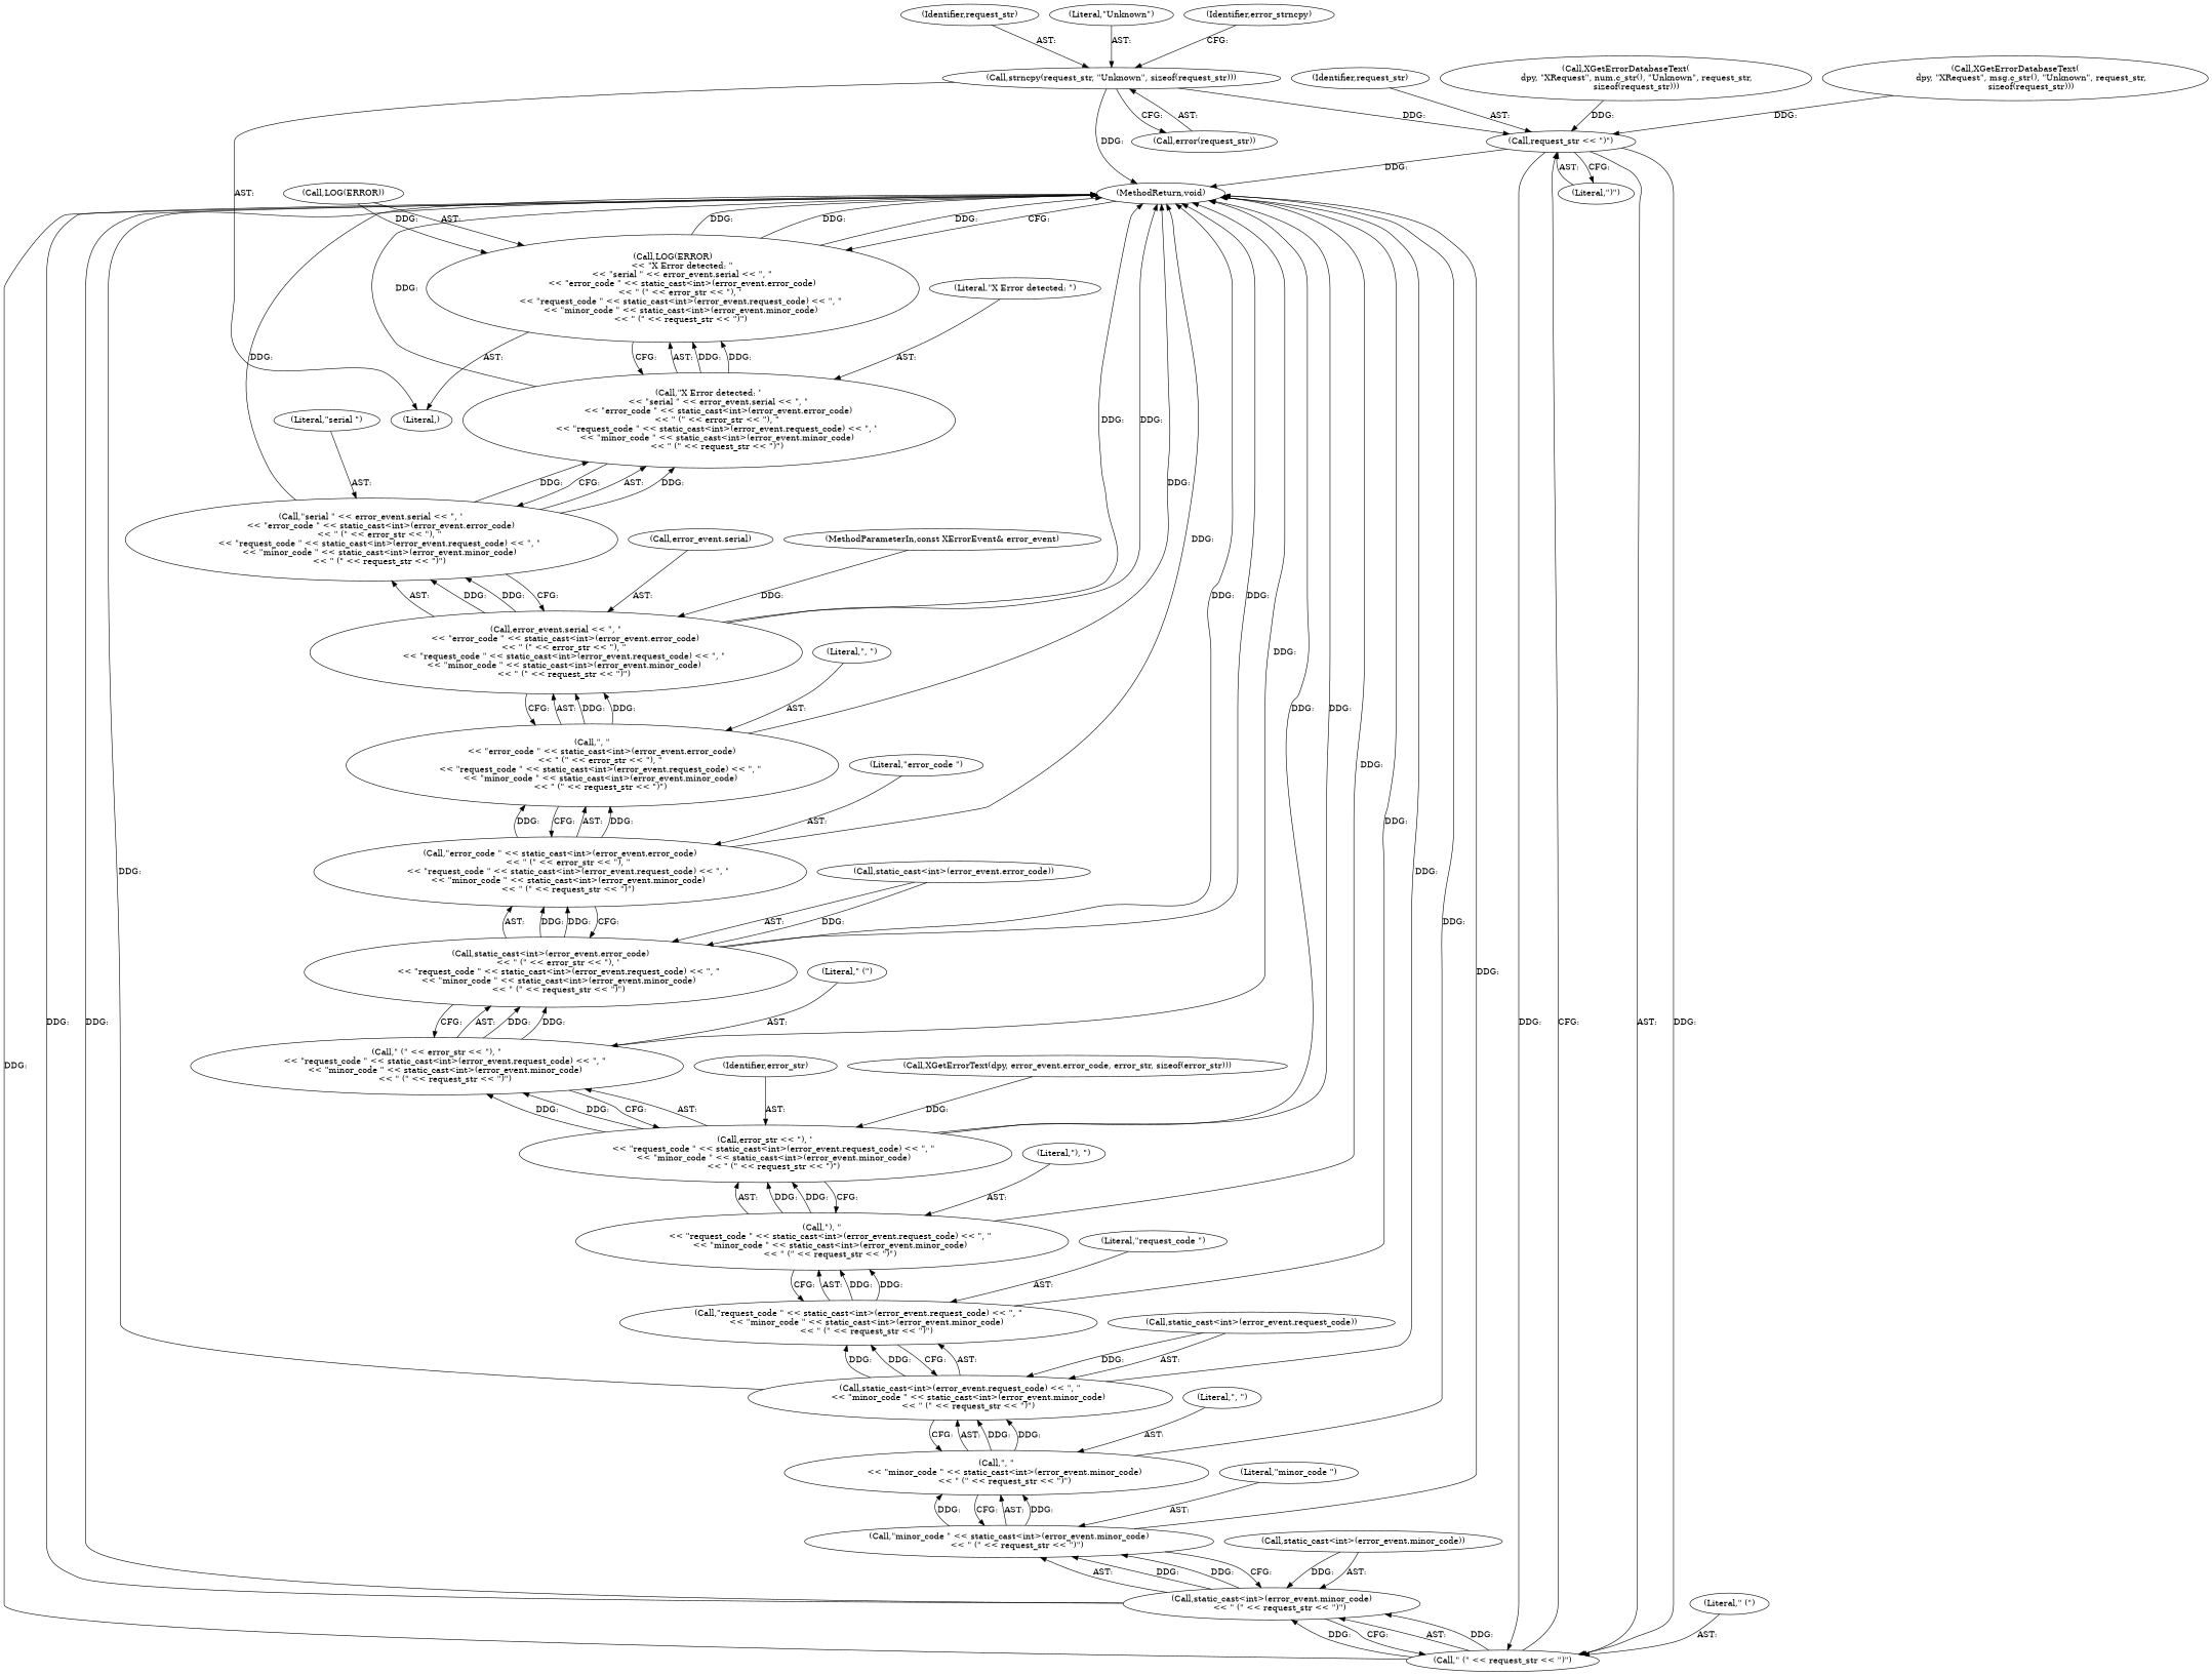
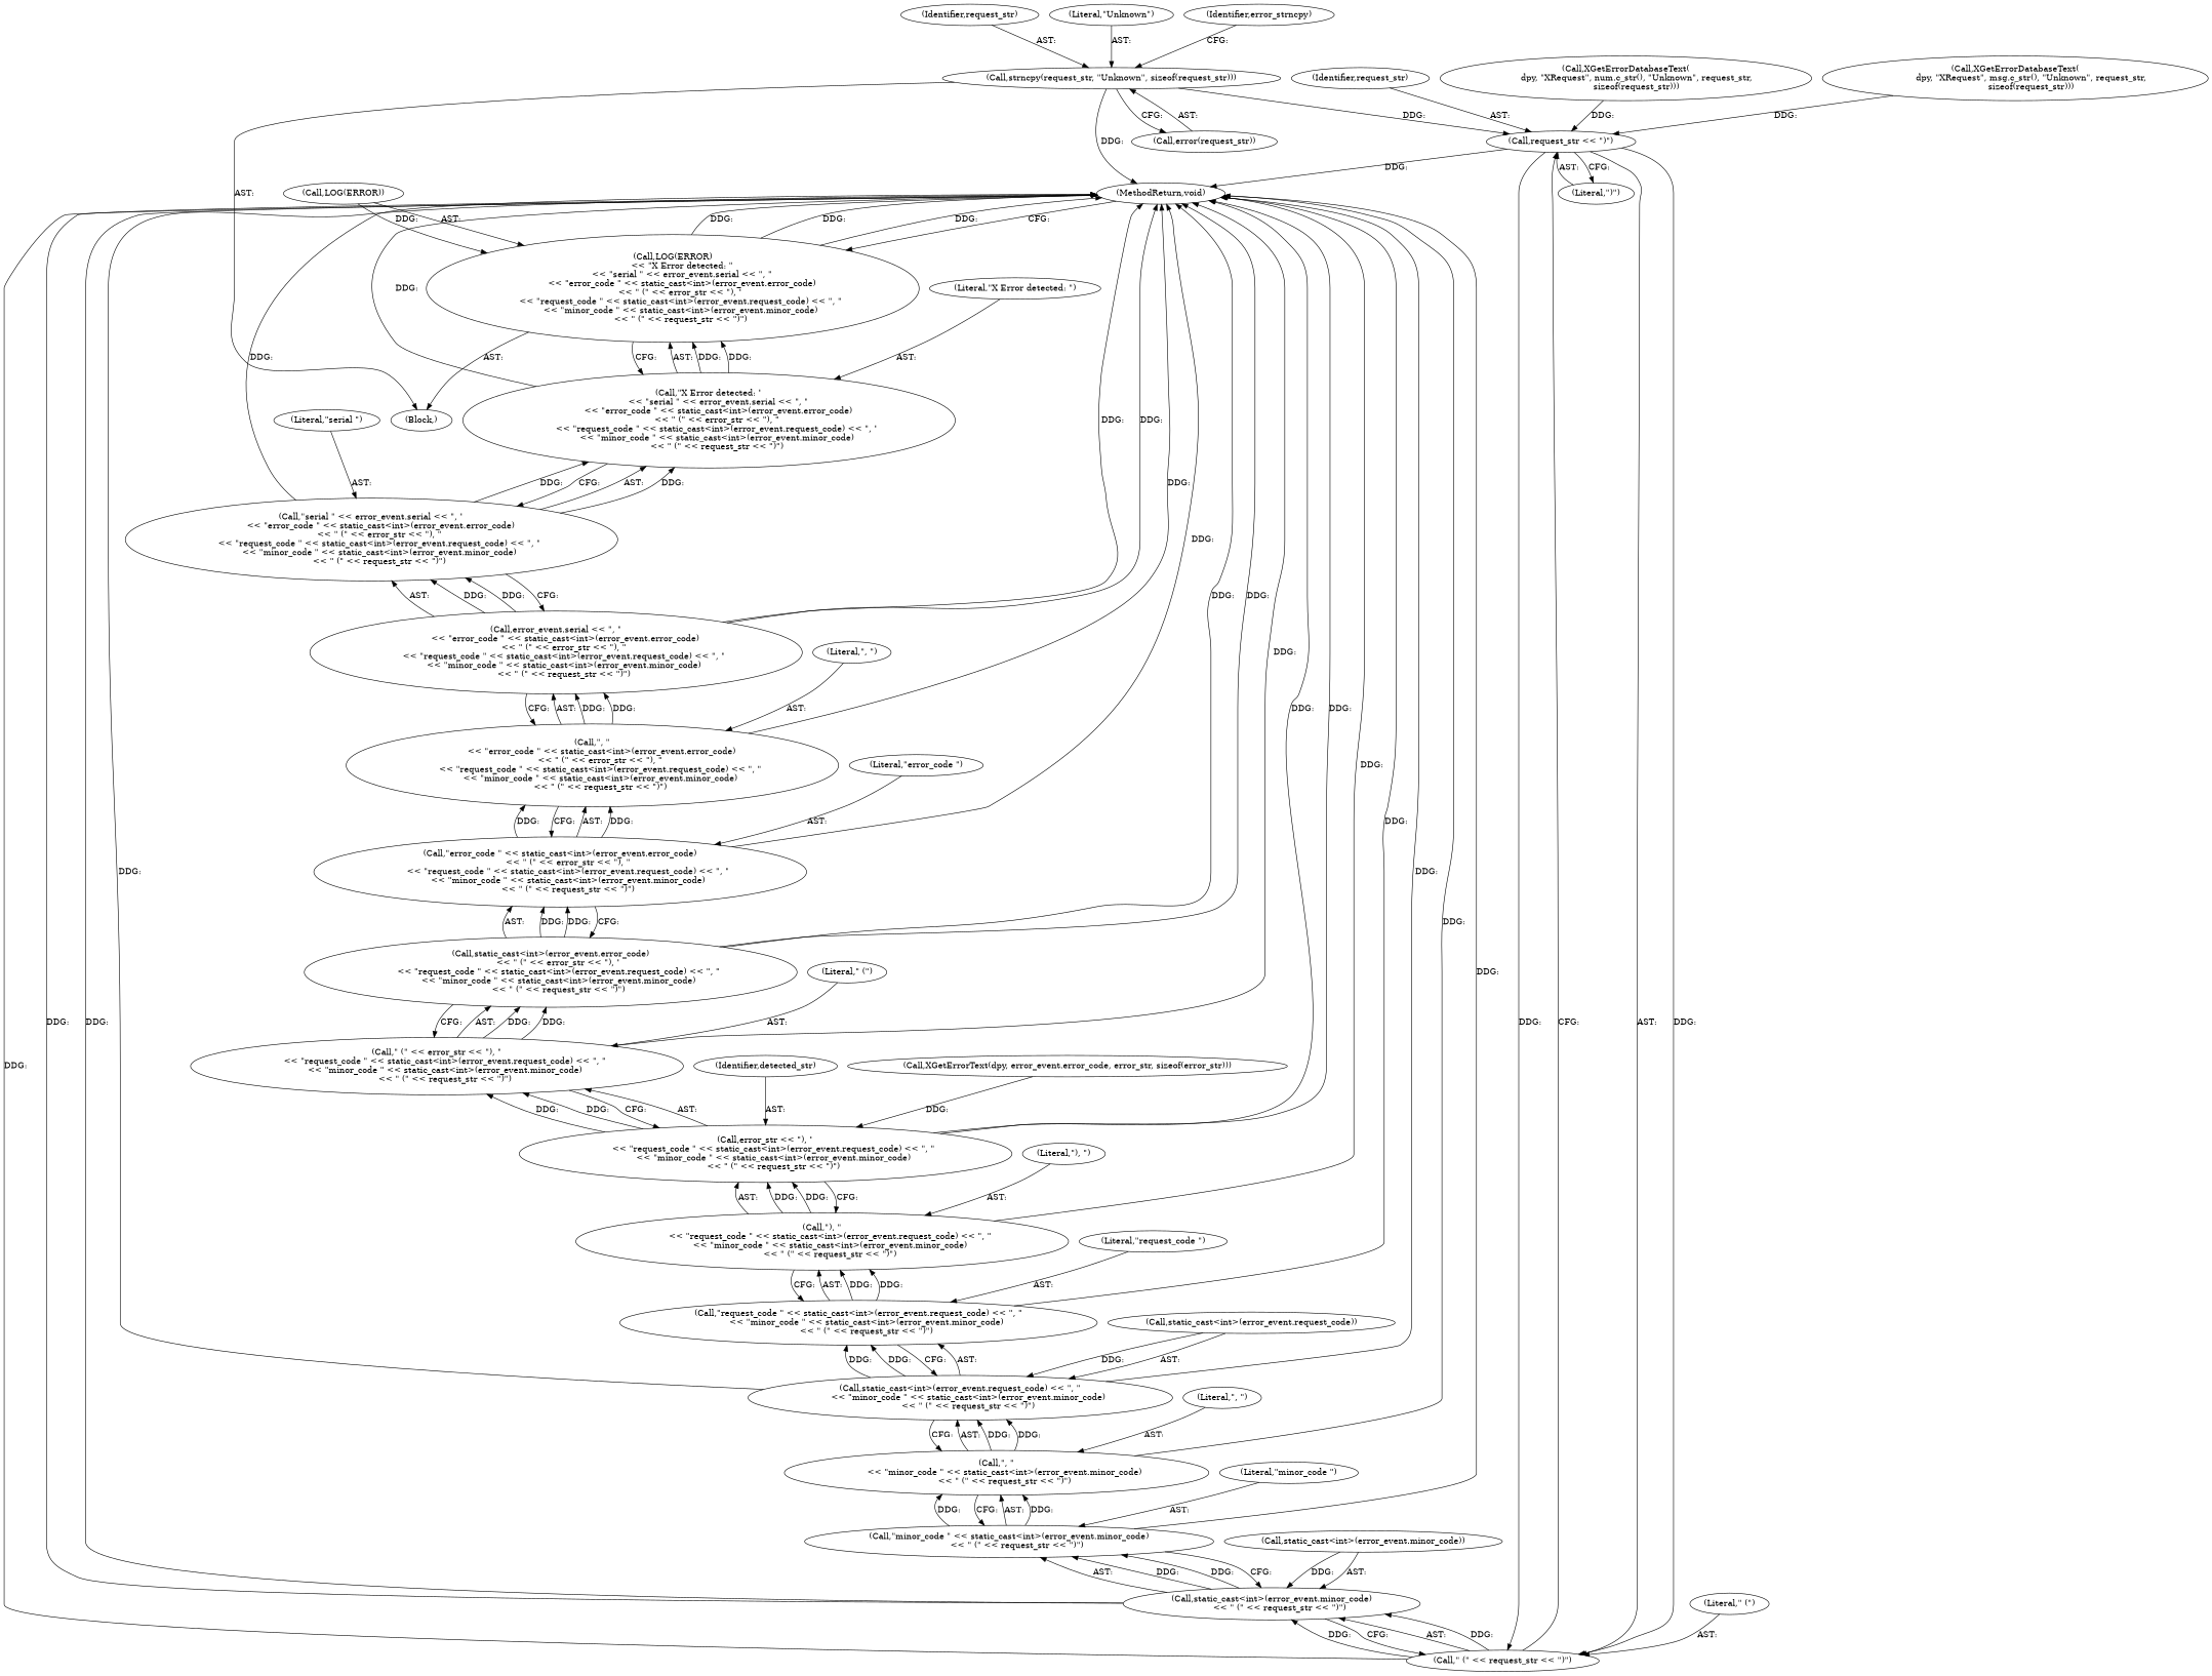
  digraph {
    n1 [label="(Call,strncpy(request_str, \"Unknown\", sizeof(request_str)))"]
    n2 [label="(Call,request_str << \")\")"]
-   n3 [label="(Literal,)"]
+   n3 [label="(Block,)"]
    n4 [label="(MethodReturn,void)"]
    n5 [label="(Call,error(request_str))"]
    n6 [label="(Call,\" (\" << request_str << \")\")"]
    n7 [label="(Literal,\")\")"]
    n8 [label="(Call,LOG(ERROR)\n       << \"X Error detected: \"\n       << \"serial \" << error_event.serial << \", \"\n       << \"error_code \" << static_cast<int>(error_event.error_code)\n      << \" (\" << error_str << \"), \"\n      << \"request_code \" << static_cast<int>(error_event.request_code) << \", \"\n      << \"minor_code \" << static_cast<int>(error_event.minor_code)\n      << \" (\" << request_str << \")\")"]
    n9 [label="(Call,static_cast<int>(error_event.minor_code)\n      << \" (\" << request_str << \")\")"]
    n10 [label="(Call,\"minor_code \" << static_cast<int>(error_event.minor_code)\n      << \" (\" << request_str << \")\")"]
    n11 [label="(Call,\", \"\n      << \"minor_code \" << static_cast<int>(error_event.minor_code)\n      << \" (\" << request_str << \")\")"]
    n12 [label="(Call,static_cast<int>(error_event.request_code) << \", \"\n      << \"minor_code \" << static_cast<int>(error_event.minor_code)\n      << \" (\" << request_str << \")\")"]
    n13 [label="(Call,\"request_code \" << static_cast<int>(error_event.request_code) << \", \"\n      << \"minor_code \" << static_cast<int>(error_event.minor_code)\n      << \" (\" << request_str << \")\")"]
    n14 [label="(Call,\"), \"\n      << \"request_code \" << static_cast<int>(error_event.request_code) << \", \"\n      << \"minor_code \" << static_cast<int>(error_event.minor_code)\n      << \" (\" << request_str << \")\")"]
    n15 [label="(Call,error_str << \"), \"\n      << \"request_code \" << static_cast<int>(error_event.request_code) << \", \"\n      << \"minor_code \" << static_cast<int>(error_event.minor_code)\n      << \" (\" << request_str << \")\")"]
    n16 [label="(Call,\" (\" << error_str << \"), \"\n      << \"request_code \" << static_cast<int>(error_event.request_code) << \", \"\n      << \"minor_code \" << static_cast<int>(error_event.minor_code)\n      << \" (\" << request_str << \")\")"]
    n17 [label="(Call,static_cast<int>(error_event.error_code)\n      << \" (\" << error_str << \"), \"\n      << \"request_code \" << static_cast<int>(error_event.request_code) << \", \"\n      << \"minor_code \" << static_cast<int>(error_event.minor_code)\n      << \" (\" << request_str << \")\")"]
    n18 [label="(Call,\"error_code \" << static_cast<int>(error_event.error_code)\n      << \" (\" << error_str << \"), \"\n      << \"request_code \" << static_cast<int>(error_event.request_code) << \", \"\n      << \"minor_code \" << static_cast<int>(error_event.minor_code)\n      << \" (\" << request_str << \")\")"]
    n19 [label="(Call,\", \"\n       << \"error_code \" << static_cast<int>(error_event.error_code)\n      << \" (\" << error_str << \"), \"\n      << \"request_code \" << static_cast<int>(error_event.request_code) << \", \"\n      << \"minor_code \" << static_cast<int>(error_event.minor_code)\n      << \" (\" << request_str << \")\")"]
    n20 [label="(Call,error_event.serial << \", \"\n       << \"error_code \" << static_cast<int>(error_event.error_code)\n      << \" (\" << error_str << \"), \"\n      << \"request_code \" << static_cast<int>(error_event.request_code) << \", \"\n      << \"minor_code \" << static_cast<int>(error_event.minor_code)\n      << \" (\" << request_str << \")\")"]
    n21 [label="(Call,\"serial \" << error_event.serial << \", \"\n       << \"error_code \" << static_cast<int>(error_event.error_code)\n      << \" (\" << error_str << \"), \"\n      << \"request_code \" << static_cast<int>(error_event.request_code) << \", \"\n      << \"minor_code \" << static_cast<int>(error_event.minor_code)\n      << \" (\" << request_str << \")\")"]
    n22 [label="(Call,\"X Error detected: \"\n       << \"serial \" << error_event.serial << \", \"\n       << \"error_code \" << static_cast<int>(error_event.error_code)\n      << \" (\" << error_str << \"), \"\n      << \"request_code \" << static_cast<int>(error_event.request_code) << \", \"\n      << \"minor_code \" << static_cast<int>(error_event.minor_code)\n      << \" (\" << request_str << \")\")"]
    n23 [label="(Literal,\" (\")"]
    n24 [label="(Literal,\", \")"]
    n25 [label="(Identifier,request_str)"]
    n26 [label="(Literal,\"Unknown\")"]
    n27 [label="(Call,static_cast<int>(error_event.minor_code))"]
    n28 [label="(Literal,\"minor_code \")"]
    n29 [label="(Literal,\"request_code \")"]
-   n30 [label="(Call,error_event.serial)"]
    n31 [label="(Identifier,error_strncpy)"]
    n32 [label="(Call,LOG(ERROR))"]
    n33 [label="(Literal,\"X Error detected: \")"]
    n34 [label="(Literal,\" (\")"]
    n35 [label="(Literal,\"serial \")"]
    n36 [label="(Literal,\", \")"]
    n37 [label="(Call,static_cast<int>(error_event.request_code))"]
    n38 [label="(Literal,\"), \")"]
    n39 [label="(Identifier,request_str)"]
-   n40 [label="(Call,static_cast<int>(error_event.error_code))"]
    n41 [label="(Literal,\"error_code \")"]
-   n42 [label="(MethodParameterIn,const XErrorEvent& error_event)"]
-   n43 [label="(Identifier,error_str)"]
+   n43 [label="(Identifier,detected_str)"]
    n44 [label="(Call,XGetErrorText(dpy, error_event.error_code, error_str, sizeof(error_str)))"]
    n45 [label="(Call,XGetErrorDatabaseText(\n        dpy, \"XRequest\", num.c_str(), \"Unknown\", request_str,\n        sizeof(request_str)))"]
    n46 [label="(Call,XGetErrorDatabaseText(\n            dpy, \"XRequest\", msg.c_str(), \"Unknown\", request_str,\n            sizeof(request_str)))"]
    n1 -> n2 [label="DDG: "]
    n1 -> n3 [label="AST: "]
    n1 -> n4 [label="DDG: "]
    n1 -> n5 [label="CFG: "]
    n2 -> n4 [label="DDG: "]
    n2 -> n6 [label="AST: "]
    n2 -> n6 [label="DDG: "]
    n2 -> n6 [label="DDG: "]
    n2 -> n7 [label="CFG: "]
    n4 -> n8 [label="CFG: "]
    n5 -> n1 [label="AST: "]
    n6 -> n2 [label="CFG: "]
    n6 -> n4 [label="DDG: "]
    n6 -> n9 [label="AST: "]
    n6 -> n9 [label="DDG: "]
    n6 -> n9 [label="DDG: "]
    n7 -> n2 [label="AST: "]
    n8 -> n3 [label="AST: "]
    n8 -> n4 [label="DDG: "]
    n8 -> n4 [label="DDG: "]
    n8 -> n4 [label="DDG: "]
    n8 -> n22 [label="CFG: "]
    n9 -> n4 [label="DDG: "]
    n9 -> n4 [label="DDG: "]
    n9 -> n6 [label="CFG: "]
    n9 -> n10 [label="AST: "]
    n9 -> n10 [label="DDG: "]
    n9 -> n10 [label="DDG: "]
    n10 -> n4 [label="DDG: "]
    n10 -> n9 [label="CFG: "]
    n10 -> n11 [label="AST: "]
    n10 -> n11 [label="DDG: "]
    n10 -> n11 [label="DDG: "]
    n11 -> n4 [label="DDG: "]
    n11 -> n10 [label="CFG: "]
    n11 -> n12 [label="AST: "]
    n11 -> n12 [label="DDG: "]
    n11 -> n12 [label="DDG: "]
    n12 -> n4 [label="DDG: "]
    n12 -> n4 [label="DDG: "]
    n12 -> n11 [label="CFG: "]
    n12 -> n13 [label="AST: "]
    n12 -> n13 [label="DDG: "]
    n12 -> n13 [label="DDG: "]
    n13 -> n4 [label="DDG: "]
    n13 -> n12 [label="CFG: "]
    n13 -> n14 [label="AST: "]
    n13 -> n14 [label="DDG: "]
    n13 -> n14 [label="DDG: "]
    n14 -> n4 [label="DDG: "]
    n14 -> n13 [label="CFG: "]
    n14 -> n15 [label="AST: "]
    n14 -> n15 [label="DDG: "]
    n14 -> n15 [label="DDG: "]
    n15 -> n4 [label="DDG: "]
    n15 -> n4 [label="DDG: "]
    n15 -> n14 [label="CFG: "]
    n15 -> n16 [label="AST: "]
    n15 -> n16 [label="DDG: "]
    n15 -> n16 [label="DDG: "]
    n16 -> n4 [label="DDG: "]
    n16 -> n15 [label="CFG: "]
    n16 -> n17 [label="AST: "]
    n16 -> n17 [label="DDG: "]
    n16 -> n17 [label="DDG: "]
    n17 -> n4 [label="DDG: "]
    n17 -> n4 [label="DDG: "]
    n17 -> n16 [label="CFG: "]
    n17 -> n18 [label="AST: "]
    n17 -> n18 [label="DDG: "]
    n17 -> n18 [label="DDG: "]
    n18 -> n4 [label="DDG: "]
    n18 -> n17 [label="CFG: "]
    n18 -> n19 [label="AST: "]
    n18 -> n19 [label="DDG: "]
    n18 -> n19 [label="DDG: "]
    n19 -> n4 [label="DDG: "]
    n19 -> n18 [label="CFG: "]
    n19 -> n20 [label="AST: "]
    n19 -> n20 [label="DDG: "]
    n19 -> n20 [label="DDG: "]
    n20 -> n4 [label="DDG: "]
    n20 -> n4 [label="DDG: "]
    n20 -> n19 [label="CFG: "]
    n20 -> n21 [label="AST: "]
    n20 -> n21 [label="DDG: "]
    n20 -> n21 [label="DDG: "]
    n21 -> n4 [label="DDG: "]
    n21 -> n20 [label="CFG: "]
    n21 -> n22 [label="AST: "]
    n21 -> n22 [label="DDG: "]
    n21 -> n22 [label="DDG: "]
    n22 -> n4 [label="DDG: "]
    n22 -> n8 [label="AST: "]
    n22 -> n8 [label="DDG: "]
    n22 -> n8 [label="DDG: "]
    n22 -> n21 [label="CFG: "]
    n23 -> n16 [label="AST: "]
    n24 -> n19 [label="AST: "]
    n25 -> n1 [label="AST: "]
    n26 -> n1 [label="AST: "]
    n27 -> n9 [label="AST: "]
    n27 -> n9 [label="DDG: "]
    n28 -> n10 [label="AST: "]
    n29 -> n13 [label="AST: "]
-   n30 -> n20 [label="AST: "]
    n31 -> n1 [label="CFG: "]
    n32 -> n8 [label="AST: "]
    n32 -> n8 [label="DDG: "]
    n33 -> n22 [label="AST: "]
    n34 -> n6 [label="AST: "]
    n35 -> n21 [label="AST: "]
    n36 -> n11 [label="AST: "]
    n37 -> n12 [label="AST: "]
    n37 -> n12 [label="DDG: "]
    n38 -> n14 [label="AST: "]
    n39 -> n2 [label="AST: "]
-   n40 -> n17 [label="AST: "]
-   n40 -> n17 [label="DDG: "]
    n41 -> n18 [label="AST: "]
-   n42 -> n20 [label="DDG: "]
    n43 -> n15 [label="AST: "]
    n44 -> n15 [label="DDG: "]
    n45 -> n2 [label="DDG: "]
    n46 -> n2 [label="DDG: "]
  }
